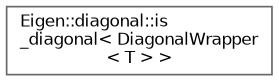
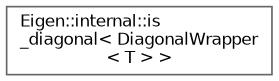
  digraph {
    rankdir=LR
-   n1 [color=grey40 fillcolor=white fontname=Helvetica fontsize=10 height=0.2 label="Eigen::diagonal::is\l_diagonal\< DiagonalWrapper\l\< T \> \>" shape=box style=filled width=0.4]
+   n1 [color=grey40 fillcolor=white fontname=Helvetica fontsize=10 height=0.2 label="Eigen::internal::is\l_diagonal\< DiagonalWrapper\l\< T \> \>" shape=box style=filled width=0.4]
  }
